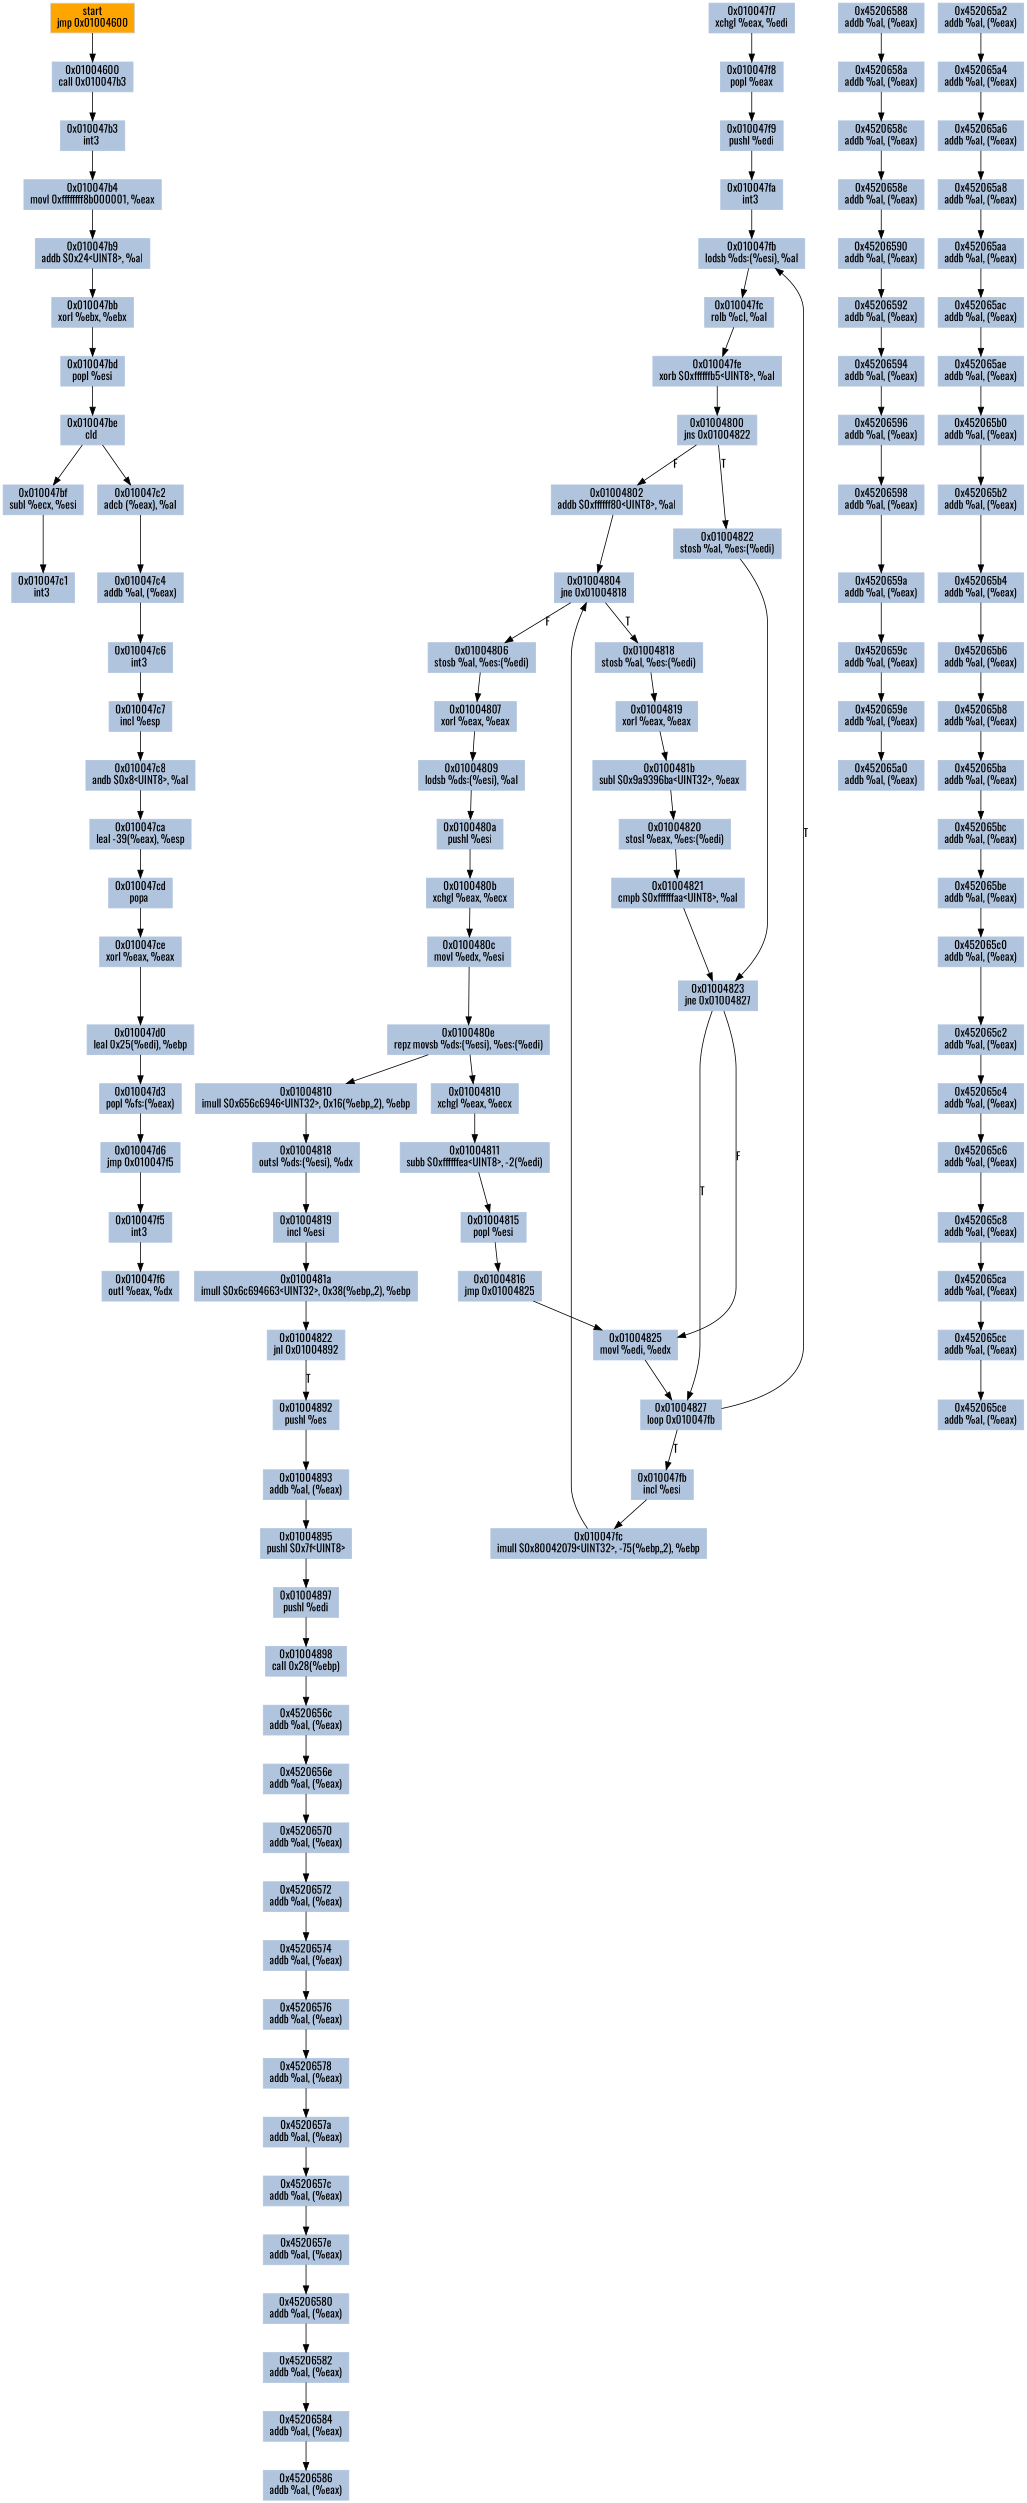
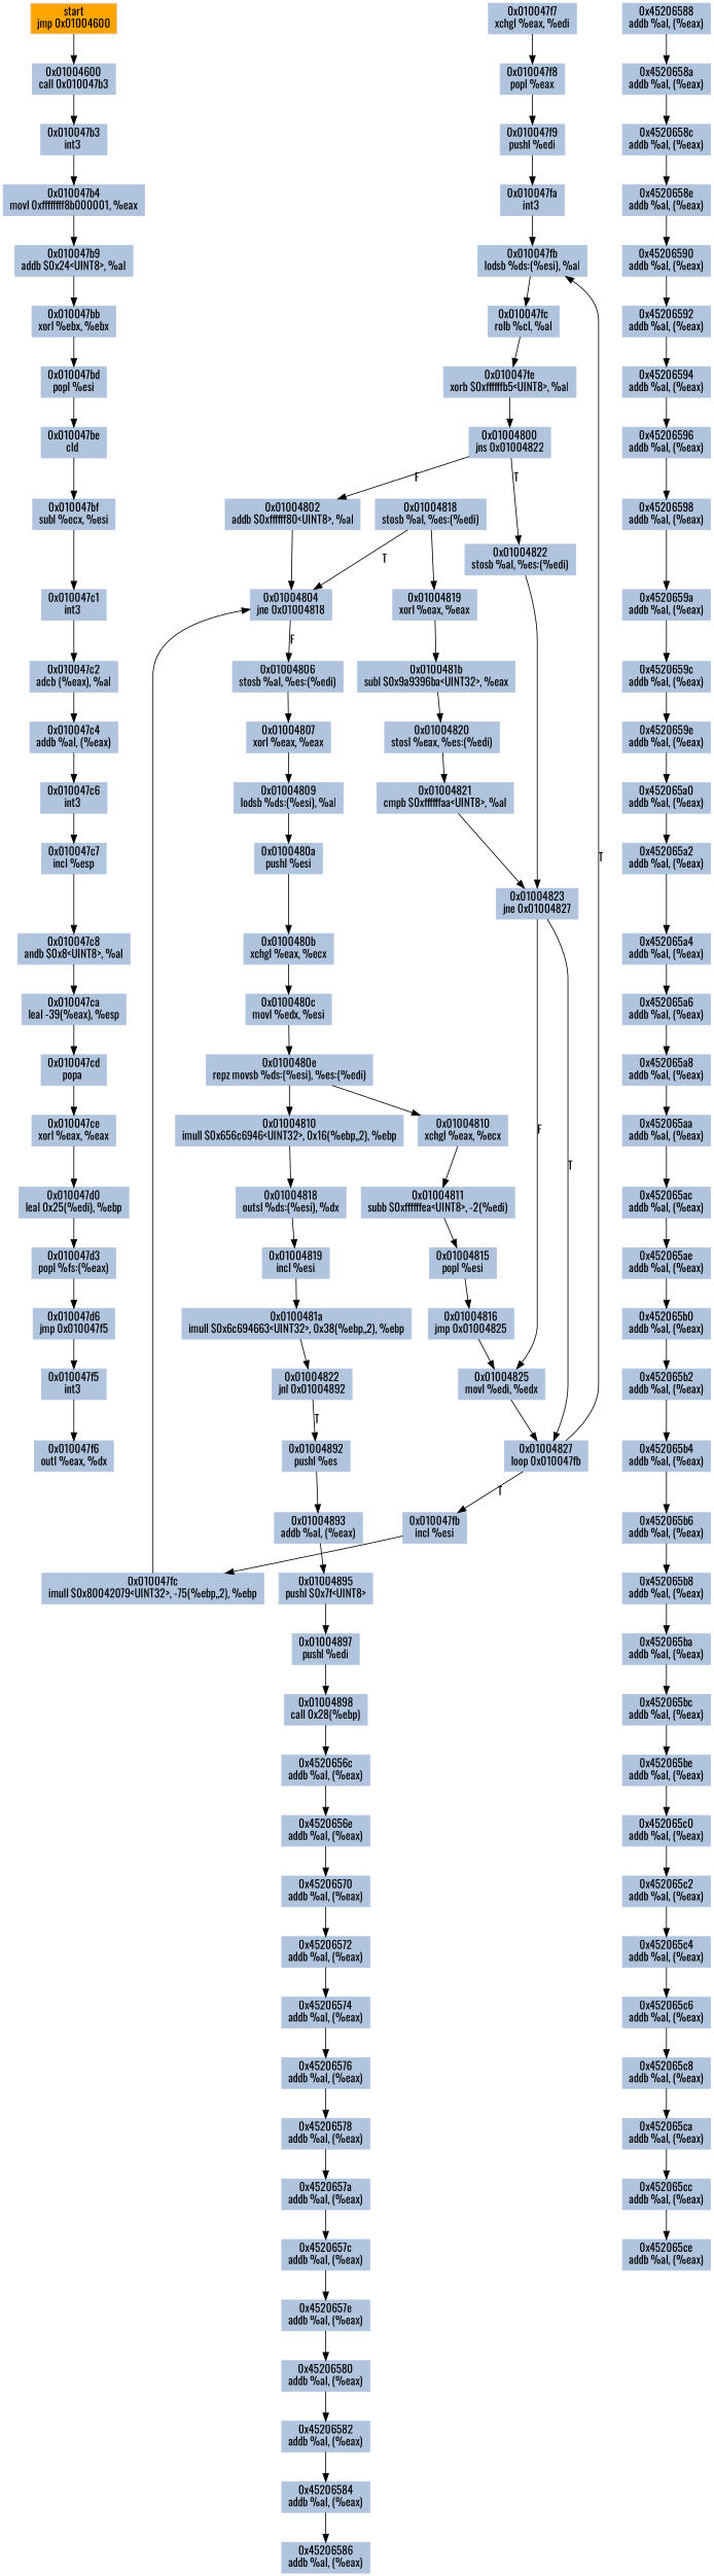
  digraph {
    fontname=Oswald
    node [color=lightsteelblue fillcolor=lightsteelblue fontname=Oswald shape=rectangle style=filled]
    edge [color="#000000" fontname=Oswald]
    n1 [color=lightgrey fillcolor=orange label="start\njmp 0x01004600"]
    n2 [label="0x01004600\ncall 0x010047b3"]
    n3 [label="0x010047b3\nint3 "]
    n4 [label="0x010047b4\nmovl 0xffffffff8b000001, %eax"]
    n5 [label="0x010047b9\naddb $0x24<UINT8>, %al"]
    n6 [label="0x010047bb\nxorl %ebx, %ebx"]
    n7 [label="0x010047bd\npopl %esi"]
    n8 [label="0x010047be\ncld "]
    n9 [label="0x010047bf\nsubl %ecx, %esi"]
    n10 [label="0x010047c1\nint3 "]
    n11 [label="0x010047c2\nadcb (%eax), %al"]
    n12 [label="0x010047c4\naddb %al, (%eax)"]
    n13 [label="0x010047c6\nint3 "]
    n14 [label="0x010047c7\nincl %esp"]
    n15 [label="0x010047c8\nandb $0x8<UINT8>, %al"]
    n16 [label="0x010047ca\nleal -39(%eax), %esp"]
    n17 [label="0x010047cd\npopa "]
    n18 [label="0x010047ce\nxorl %eax, %eax"]
    n19 [label="0x010047d0\nleal 0x25(%edi), %ebp"]
    n20 [label="0x010047d3\npopl %fs:(%eax)"]
    n21 [label="0x010047d6\njmp 0x010047f5"]
    n22 [label="0x010047f5\nint3 "]
    n23 [label="0x010047f6\noutl %eax, %dx"]
    n24 [label="0x010047f7\nxchgl %eax, %edi"]
    n25 [label="0x010047f8\npopl %eax"]
    n26 [label="0x010047f9\npushl %edi"]
    n27 [label="0x010047fa\nint3 "]
    n28 [label="0x010047fb\nlodsb %ds:(%esi), %al"]
    n29 [label="0x010047fc\nrolb %cl, %al"]
    n30 [label="0x010047fe\nxorb $0xffffffb5<UINT8>, %al"]
    n31 [label="0x01004800\njns 0x01004822"]
    n32 [label="0x01004802\naddb $0xffffff80<UINT8>, %al"]
    n33 [label="0x01004822\nstosb %al, %es:(%edi)"]
    n34 [label="0x01004804\njne 0x01004818"]
    n35 [label="0x01004823\njne 0x01004827"]
    n36 [label="0x01004818\nstosb %al, %es:(%edi)"]
    n37 [label="0x01004806\nstosb %al, %es:(%edi)"]
    n38 [label="0x01004819\nxorl %eax, %eax"]
    n39 [label="0x01004807\nxorl %eax, %eax"]
    n40 [label="0x0100481b\nsubl $0x9a9396ba<UINT32>, %eax"]
    n41 [label="0x01004820\nstosl %eax, %es:(%edi)"]
    n42 [label="0x01004821\ncmpb $0xffffffaa<UINT8>, %al"]
    n43 [label="0x01004827\nloop 0x010047fb"]
    n44 [label="0x01004825\nmovl %edi, %edx"]
    n45 [label="0x010047fb\nincl %esi"]
    n46 [label="0x010047fc\nimull $0x80042079<UINT32>, -75(%ebp,,2), %ebp"]
    n47 [label="0x01004809\nlodsb %ds:(%esi), %al"]
    n48 [label="0x0100480a\npushl %esi"]
    n49 [label="0x0100480b\nxchgl %eax, %ecx"]
    n50 [label="0x0100480c\nmovl %edx, %esi"]
    n51 [label="0x0100480e\nrepz movsb %ds:(%esi), %es:(%edi)"]
    n52 [label="0x01004810\nxchgl %eax, %ecx"]
    n53 [label="0x01004810\nimull $0x656c6946<UINT32>, 0x16(%ebp,,2), %ebp"]
    n54 [label="0x01004811\nsubb $0xffffffea<UINT8>, -2(%edi)"]
    n55 [label="0x01004818\noutsl %ds:(%esi), %dx"]
    n56 [label="0x01004815\npopl %esi"]
    n57 [label="0x01004816\njmp 0x01004825"]
    n58 [label="0x01004819\nincl %esi"]
    n59 [label="0x0100481a\nimull $0x6c694663<UINT32>, 0x38(%ebp,,2), %ebp"]
    n60 [label="0x01004822\njnl 0x01004892"]
    n61 [label="0x01004892\npushl %es"]
    n62 [label="0x01004893\naddb %al, (%eax)"]
    n63 [label="0x01004895\npushl $0x7f<UINT8>"]
    n64 [label="0x01004897\npushl %edi"]
    n65 [label="0x01004898\ncall 0x28(%ebp)"]
    n66 [label="0x4520656c\naddb %al, (%eax)"]
    n67 [label="0x4520656e\naddb %al, (%eax)"]
    n68 [label="0x45206570\naddb %al, (%eax)"]
    n69 [label="0x45206572\naddb %al, (%eax)"]
    n70 [label="0x45206574\naddb %al, (%eax)"]
    n71 [label="0x45206576\naddb %al, (%eax)"]
    n72 [label="0x45206578\naddb %al, (%eax)"]
    n73 [label="0x4520657a\naddb %al, (%eax)"]
    n74 [label="0x4520657c\naddb %al, (%eax)"]
    n75 [label="0x4520657e\naddb %al, (%eax)"]
    n76 [label="0x45206580\naddb %al, (%eax)"]
    n77 [label="0x45206582\naddb %al, (%eax)"]
    n78 [label="0x45206584\naddb %al, (%eax)"]
    n79 [label="0x45206586\naddb %al, (%eax)"]
    n80 [label="0x45206588\naddb %al, (%eax)"]
    n81 [label="0x4520658a\naddb %al, (%eax)"]
    n82 [label="0x4520658c\naddb %al, (%eax)"]
    n83 [label="0x4520658e\naddb %al, (%eax)"]
    n84 [label="0x45206590\naddb %al, (%eax)"]
    n85 [label="0x45206592\naddb %al, (%eax)"]
    n86 [label="0x45206594\naddb %al, (%eax)"]
    n87 [label="0x45206596\naddb %al, (%eax)"]
    n88 [label="0x45206598\naddb %al, (%eax)"]
    n89 [label="0x4520659a\naddb %al, (%eax)"]
    n90 [label="0x4520659c\naddb %al, (%eax)"]
    n91 [label="0x4520659e\naddb %al, (%eax)"]
    n92 [label="0x452065a0\naddb %al, (%eax)"]
    n93 [label="0x452065a2\naddb %al, (%eax)"]
    n94 [label="0x452065a4\naddb %al, (%eax)"]
    n95 [label="0x452065a6\naddb %al, (%eax)"]
    n96 [label="0x452065a8\naddb %al, (%eax)"]
    n97 [label="0x452065aa\naddb %al, (%eax)"]
    n98 [label="0x452065ac\naddb %al, (%eax)"]
    n99 [label="0x452065ae\naddb %al, (%eax)"]
    n100 [label="0x452065b0\naddb %al, (%eax)"]
    n101 [label="0x452065b2\naddb %al, (%eax)"]
    n102 [label="0x452065b4\naddb %al, (%eax)"]
    n103 [label="0x452065b6\naddb %al, (%eax)"]
    n104 [label="0x452065b8\naddb %al, (%eax)"]
    n105 [label="0x452065ba\naddb %al, (%eax)"]
    n106 [label="0x452065bc\naddb %al, (%eax)"]
    n107 [label="0x452065be\naddb %al, (%eax)"]
    n108 [label="0x452065c0\naddb %al, (%eax)"]
    n109 [label="0x452065c2\naddb %al, (%eax)"]
    n110 [label="0x452065c4\naddb %al, (%eax)"]
    n111 [label="0x452065c6\naddb %al, (%eax)"]
    n112 [label="0x452065c8\naddb %al, (%eax)"]
    n113 [label="0x452065ca\naddb %al, (%eax)"]
    n114 [label="0x452065cc\naddb %al, (%eax)"]
    n115 [label="0x452065ce\naddb %al, (%eax)"]
    n1 -> n2
    n2 -> n3
    n3 -> n4
    n4 -> n5
    n5 -> n6
    n6 -> n7
    n7 -> n8
    n8 -> n9
    n9 -> n10
-   n8 -> n11
+   n10 -> n11
    n11 -> n12
    n12 -> n13
    n13 -> n14
    n14 -> n15
    n15 -> n16
    n16 -> n17
    n17 -> n18
    n18 -> n19
    n19 -> n20
    n20 -> n21
    n21 -> n22
    n22 -> n23
    n24 -> n25
    n25 -> n26
    n26 -> n27
    n27 -> n28
    n28 -> n29
    n29 -> n30
    n30 -> n31
    n31 -> n32 [label=F]
    n31 -> n33 [label=T]
    n32 -> n34
    n33 -> n35
-   n34 -> n36 [label=T]
+   n36 -> n34 [label=T]
    n34 -> n37 [label=F]
    n35 -> n43 [label=T]
    n35 -> n44 [label=F]
    n36 -> n38
    n37 -> n39
    n38 -> n40
    n39 -> n47
    n40 -> n41
    n41 -> n42
    n42 -> n35
    n43 -> n28 [label=T]
    n43 -> n45 [label=T]
    n44 -> n43
    n45 -> n46
    n46 -> n34
    n47 -> n48
    n48 -> n49
    n49 -> n50
    n50 -> n51
    n51 -> n52
    n51 -> n53
    n52 -> n54
    n53 -> n55
    n54 -> n56
    n55 -> n58
    n56 -> n57
    n57 -> n44
    n58 -> n59
    n59 -> n60
    n60 -> n61 [label=T]
    n61 -> n62
    n62 -> n63
    n63 -> n64
    n64 -> n65
    n65 -> n66
    n66 -> n67
    n67 -> n68
    n68 -> n69
    n69 -> n70
    n70 -> n71
    n71 -> n72
    n72 -> n73
    n73 -> n74
    n74 -> n75
    n75 -> n76
    n76 -> n77
    n77 -> n78
    n78 -> n79
    n80 -> n81
    n81 -> n82
    n82 -> n83
    n83 -> n84
    n84 -> n85
    n85 -> n86
    n86 -> n87
    n87 -> n88
    n88 -> n89
    n89 -> n90
    n90 -> n91
    n91 -> n92
+   n92 -> n93
    n93 -> n94
    n94 -> n95
    n95 -> n96
    n96 -> n97
    n97 -> n98
    n98 -> n99
    n99 -> n100
    n100 -> n101
    n101 -> n102
    n102 -> n103
    n103 -> n104
    n104 -> n105
    n105 -> n106
    n106 -> n107
    n107 -> n108
    n108 -> n109
    n109 -> n110
    n110 -> n111
    n111 -> n112
    n112 -> n113
    n113 -> n114
    n114 -> n115
  }
